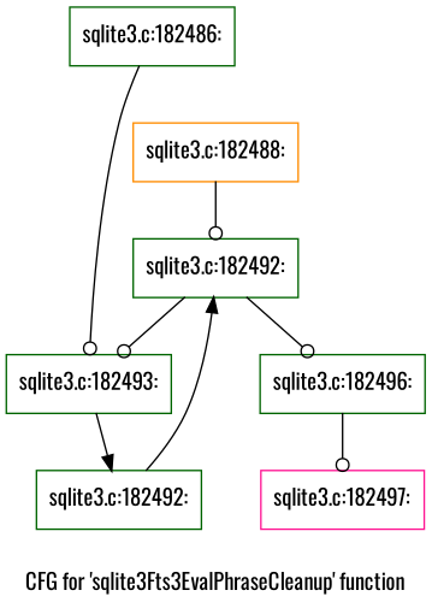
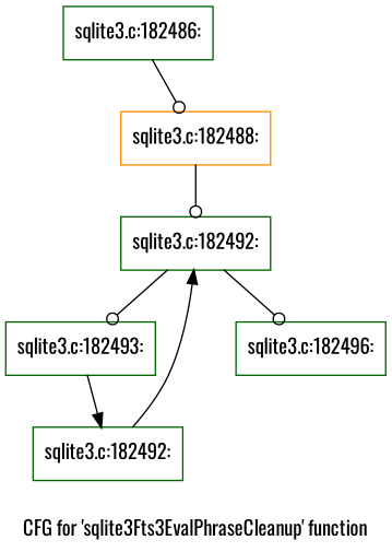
  digraph {
    fontname=Oswald
    label="CFG for 'sqlite3Fts3EvalPhraseCleanup' function"
    node [color=darkgreen fontname=Oswald shape=record]
    edge [arrowhead=odot fontname=Oswald]
    n1 [label="{sqlite3.c:182486:}"]
    n2 [color=darkorange label="{sqlite3.c:182488:}"]
    n3 [label="{sqlite3.c:182492:}"]
-   n4 [color=deeppink label="{sqlite3.c:182497:}"]
    n5 [label="{sqlite3.c:182493:}"]
    n6 [label="{sqlite3.c:182496:}"]
    n7 [label="{sqlite3.c:182492:}"]
-   n1 -> n5
+   n1 -> n2
    n2 -> n3
    n3 -> n5
    n3 -> n6
    n5 -> n7 [arrowhead=normal]
-   n6 -> n4
    n7 -> n3 [arrowhead=normal]
  }
